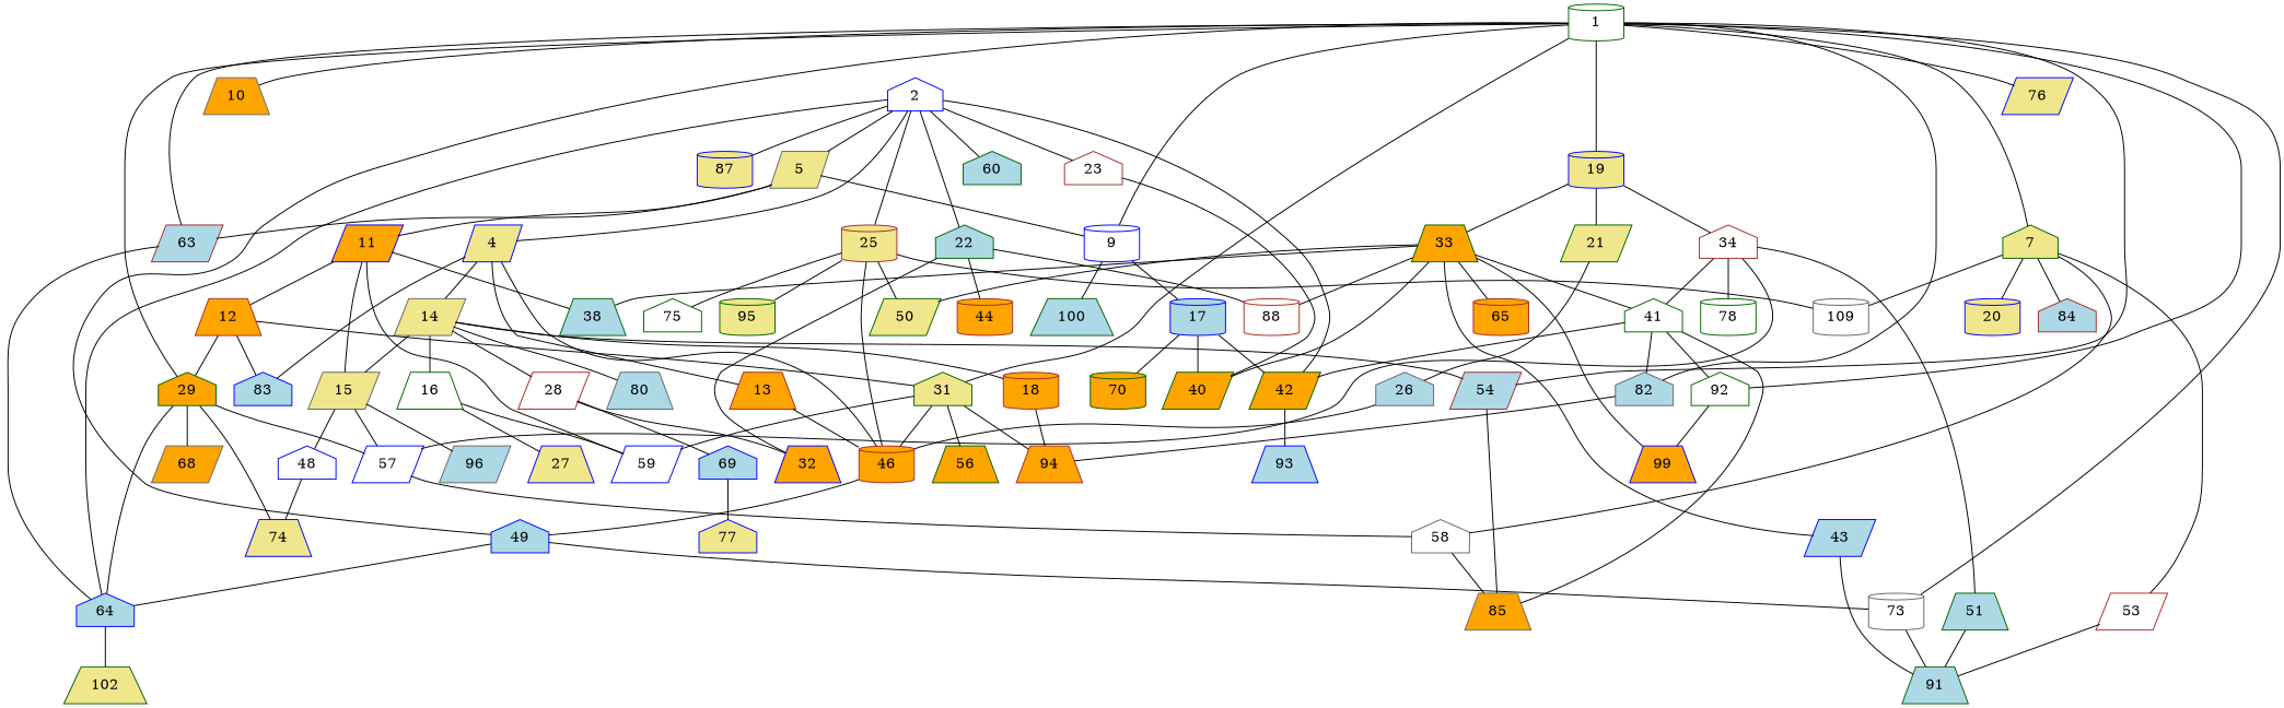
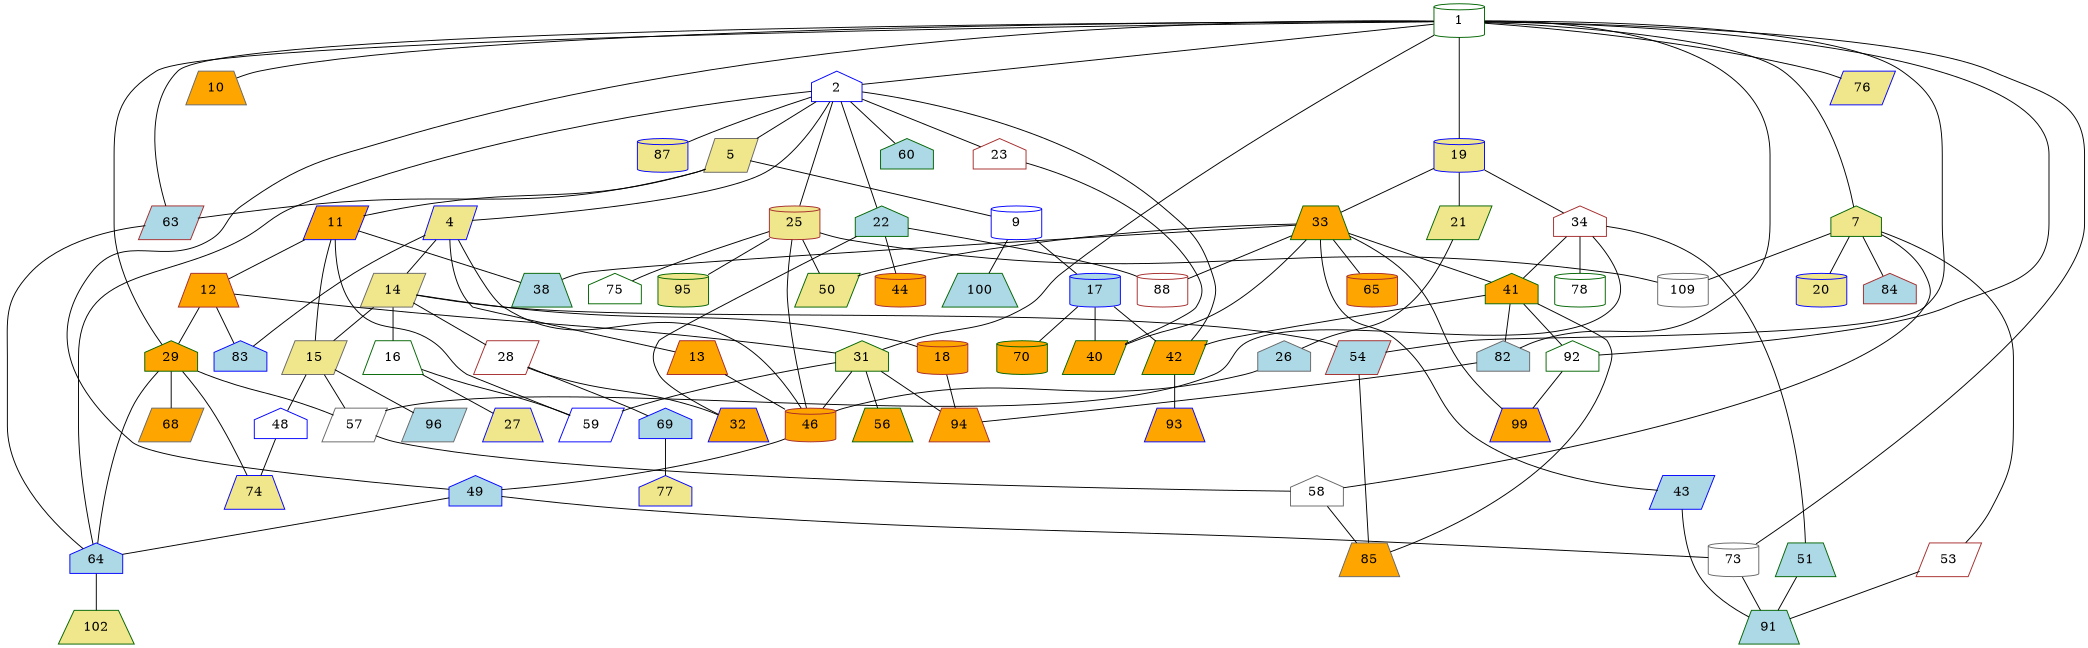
  graph {
    node [color=darkgreen fillcolor=lightblue shape=house style=filled]
    1 [fillcolor=white shape=cylinder super="+3"]
    2 [color=blue fillcolor=white super="+6"]
    7 [fillcolor=khaki super="+24"]
    10 [color=gray40 fillcolor=orange shape=trapezium]
    19 [color=blue fillcolor=khaki shape=cylinder super="+35"]
    29 [fillcolor=orange super="+36"]
    31 [fillcolor=khaki super="+37"]
    49 [color=blue super="+89"]
    54 [color=brown shape=parallelogram]
    63 [color=brown shape=parallelogram]
    73 [color=gray40 fillcolor=white shape=cylinder super="+108"]
    76 [color=blue fillcolor=khaki shape=parallelogram]
    82 [color=gray40 super="+103"]
    92 [fillcolor=white super="+111"]
    4 [color=blue fillcolor=khaki shape=parallelogram super="+8"]
    5 [color=gray40 fillcolor=khaki shape=parallelogram]
    22 [super="+45"]
    23 [color=brown fillcolor=white]
    25 [color=brown fillcolor=khaki shape=cylinder super="+81"]
    42 [fillcolor=orange shape=parallelogram]
    60
    64 [color=blue]
    87 [color=blue fillcolor=khaki shape=cylinder]
    20 [color=blue fillcolor=khaki shape=cylinder]
    53 [color=brown fillcolor=white shape=parallelogram]
    58 [color=gray40 fillcolor=white]
    84 [color=brown]
    109 [color=gray40 fillcolor=white shape=cylinder]
    21 [fillcolor=khaki shape=parallelogram]
    33 [fillcolor=orange shape=trapezium super="+39"]
    34 [color=brown fillcolor=white super="+86"]
-   57 [color=blue fillcolor=white shape=parallelogram]
+   57 [color=gray40 fillcolor=white shape=parallelogram]
    68 [color=gray40 fillcolor=orange shape=parallelogram]
    74 [color=blue fillcolor=khaki shape=trapezium]
    46 [color=brown fillcolor=orange shape=cylinder super="+61"]
    59 [color=blue fillcolor=white shape=parallelogram]
    94 [color=brown fillcolor=orange shape=trapezium super="+101"]
    56 [fillcolor=orange shape=trapezium super="+107"]
    85 [color=gray40 fillcolor=orange shape=trapezium super="+97"]
    91 [shape=trapezium super="+98"]
    99 [color=blue fillcolor=orange shape=trapezium]
    13 [color=brown fillcolor=orange shape=trapezium]
    14 [color=gray40 fillcolor=khaki shape=parallelogram super="+30"]
    83 [color=blue super="+110"]
    9 [color=blue fillcolor=white shape=cylinder super="+72"]
    11 [color=blue fillcolor=orange shape=parallelogram super="+67"]
    32 [color=blue fillcolor=orange shape=trapezium]
    44 [color=brown fillcolor=orange shape=cylinder]
    88 [color=brown fillcolor=white shape=cylinder]
    40 [fillcolor=orange shape=parallelogram super="+105"]
    50 [fillcolor=khaki shape=parallelogram]
    75 [fillcolor=white]
    95 [fillcolor=khaki shape=cylinder]
-   93 [color=blue shape=trapezium]
+   93 [color=blue fillcolor=orange shape=trapezium]
    102 [fillcolor=khaki shape=trapezium]
    15 [color=gray40 fillcolor=khaki shape=parallelogram super="+62"]
    16 [fillcolor=white shape=trapezium]
    18 [color=brown fillcolor=orange shape=cylinder]
    28 [color=brown fillcolor=white shape=parallelogram super="+66"]
-   80 [color=gray40 shape=trapezium]
    17 [color=blue shape=cylinder super="+47"]
    100 [shape=trapezium]
    12 [color=brown fillcolor=orange shape=trapezium super="+52"]
    38 [shape=trapezium super="+55"]
    70 [fillcolor=orange shape=cylinder]
    48 [color=blue fillcolor=white super="+104"]
    96 [color=gray40 shape=parallelogram]
    27 [color=blue fillcolor=khaki shape=trapezium]
    69 [color=blue super="+79"]
    26 [color=gray40]
-   41 [fillcolor=white super="+71"]
+   41 [fillcolor=orange super="+71"]
    43 [color=blue shape=parallelogram]
    65 [color=brown fillcolor=orange shape=cylinder]
    51 [shape=trapezium super="+90"]
    78 [fillcolor=white shape=cylinder]
    77 [color=blue fillcolor=khaki super="+106"]
-   1 -- 9
+   1 -- 2
    1 -- 7
    1 -- 10
    1 -- 19
    1 -- 29
    1 -- 31
    1 -- 49
    1 -- 54
    1 -- 63
    1 -- 73
    1 -- 76
    1 -- 82 [weight=2]
    1 -- 92
    2 -- 4
    2 -- 5
    2 -- 22
    2 -- 23
    2 -- 25
    2 -- 42
    2 -- 60
    2 -- 64
    2 -- 87
    7 -- 20
    7 -- 53
    7 -- 58
    7 -- 84
    7 -- 109
    19 -- 21
    19 -- 33
    19 -- 34
    29 -- 64
    29 -- 57
    29 -- 68
    29 -- 74
    31 -- 46
    31 -- 59
    31 -- 94
    31 -- 56
    49 -- 73
    49 -- 64
    54 -- 85
    63 -- 64
    73 -- 91
    82 -- 94
    92 -- 99
    4 -- 46
    4 -- 13
    4 -- 14
    4 -- 83
    5 -- 63
    5 -- 9
    5 -- 11
    22 -- 32
    22 -- 44
    22 -- 88
    23 -- 40
    25 -- 109
    25 -- 46
    25 -- 50
    25 -- 75
    25 -- 95
    42 -- 93
    64 -- 102
    53 -- 91
    58 -- 85
    21 -- 26
    33 -- 99
    33 -- 88
    33 -- 40
    33 -- 50
    33 -- 38
    33 -- 41
    33 -- 43
    33 -- 65
    34 -- 57
    34 -- 41
    34 -- 51
    34 -- 78
    57 -- 58
    46 -- 49
    13 -- 46
    14 -- 54
    14 -- 15
    14 -- 16
    14 -- 18
    14 -- 28
-   14 -- 80
    9 -- 17
    9 -- 100
    11 -- 59
    11 -- 15
    11 -- 12
    11 -- 38
    15 -- 57
    15 -- 48
    15 -- 96
    16 -- 59
    16 -- 27
    18 -- 94
    28 -- 32
    28 -- 69
    17 -- 42
    17 -- 40
    17 -- 70
    12 -- 29
    12 -- 31
    12 -- 83
    48 -- 74
    69 -- 77
    26 -- 46
    41 -- 82
    41 -- 92
    41 -- 42
    41 -- 85
    43 -- 91
    51 -- 91
  }
